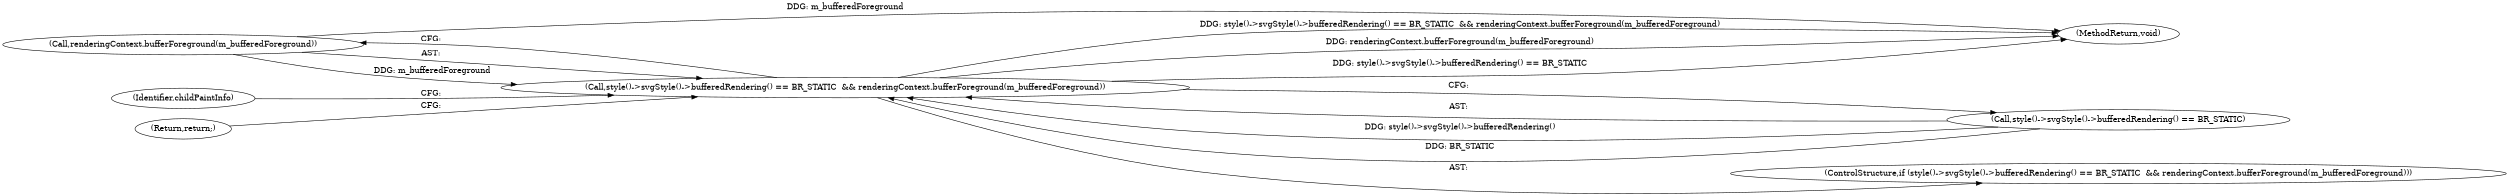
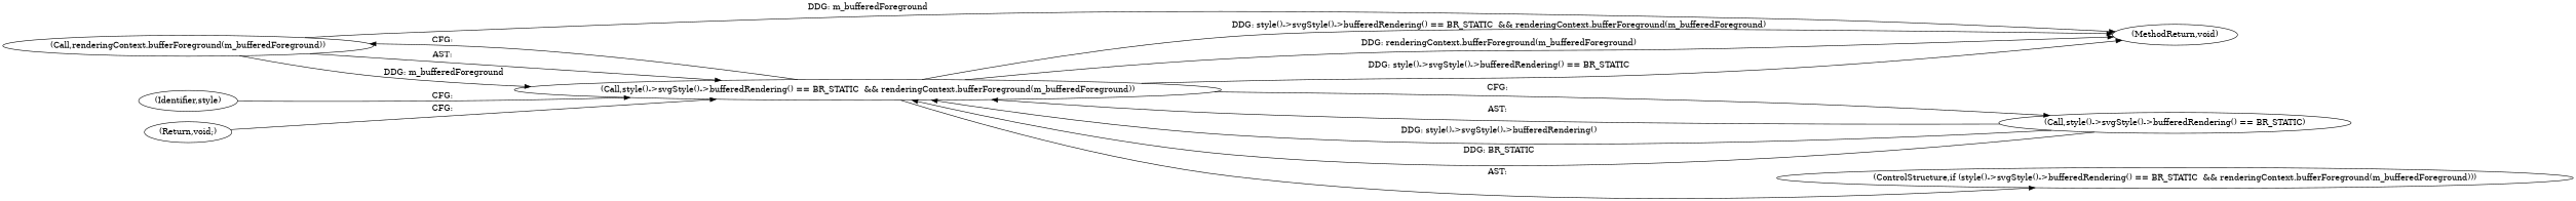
  digraph {
    rankdir=LR
    n1 [label="(Call,renderingContext.bufferForeground(m_bufferedForeground))"]
    n2 [label="(Call,style()->svgStyle()->bufferedRendering() == BR_STATIC  && renderingContext.bufferForeground(m_bufferedForeground))"]
    n3 [label="(MethodReturn,void)"]
    n4 [label="(Call,style()->svgStyle()->bufferedRendering() == BR_STATIC)"]
    n5 [label="(ControlStructure,if (style()->svgStyle()->bufferedRendering() == BR_STATIC  && renderingContext.bufferForeground(m_bufferedForeground)))"]
-   n6 [label="(Identifier,childPaintInfo)"]
-   n7 [label="(Return,return;)"]
+   n6 [label="(Identifier,style)"]
+   n7 [label="(Return,void;)"]
    n1 -> n2 [label="AST: "]
    n1 -> n2 [label="DDG: m_bufferedForeground"]
    n1 -> n3 [label="DDG: m_bufferedForeground"]
    n2 -> n1 [label="CFG: "]
    n2 -> n3 [label="DDG: style()->svgStyle()->bufferedRendering() == BR_STATIC  && renderingContext.bufferForeground(m_bufferedForeground)"]
    n2 -> n3 [label="DDG: renderingContext.bufferForeground(m_bufferedForeground)"]
    n2 -> n3 [label="DDG: style()->svgStyle()->bufferedRendering() == BR_STATIC"]
    n2 -> n4 [label="CFG: "]
    n2 -> n5 [label="AST: "]
    n4 -> n2 [label="AST: "]
    n4 -> n2 [label="DDG: style()->svgStyle()->bufferedRendering()"]
    n4 -> n2 [label="DDG: BR_STATIC"]
    n6 -> n2 [label="CFG: "]
    n7 -> n2 [label="CFG: "]
  }
